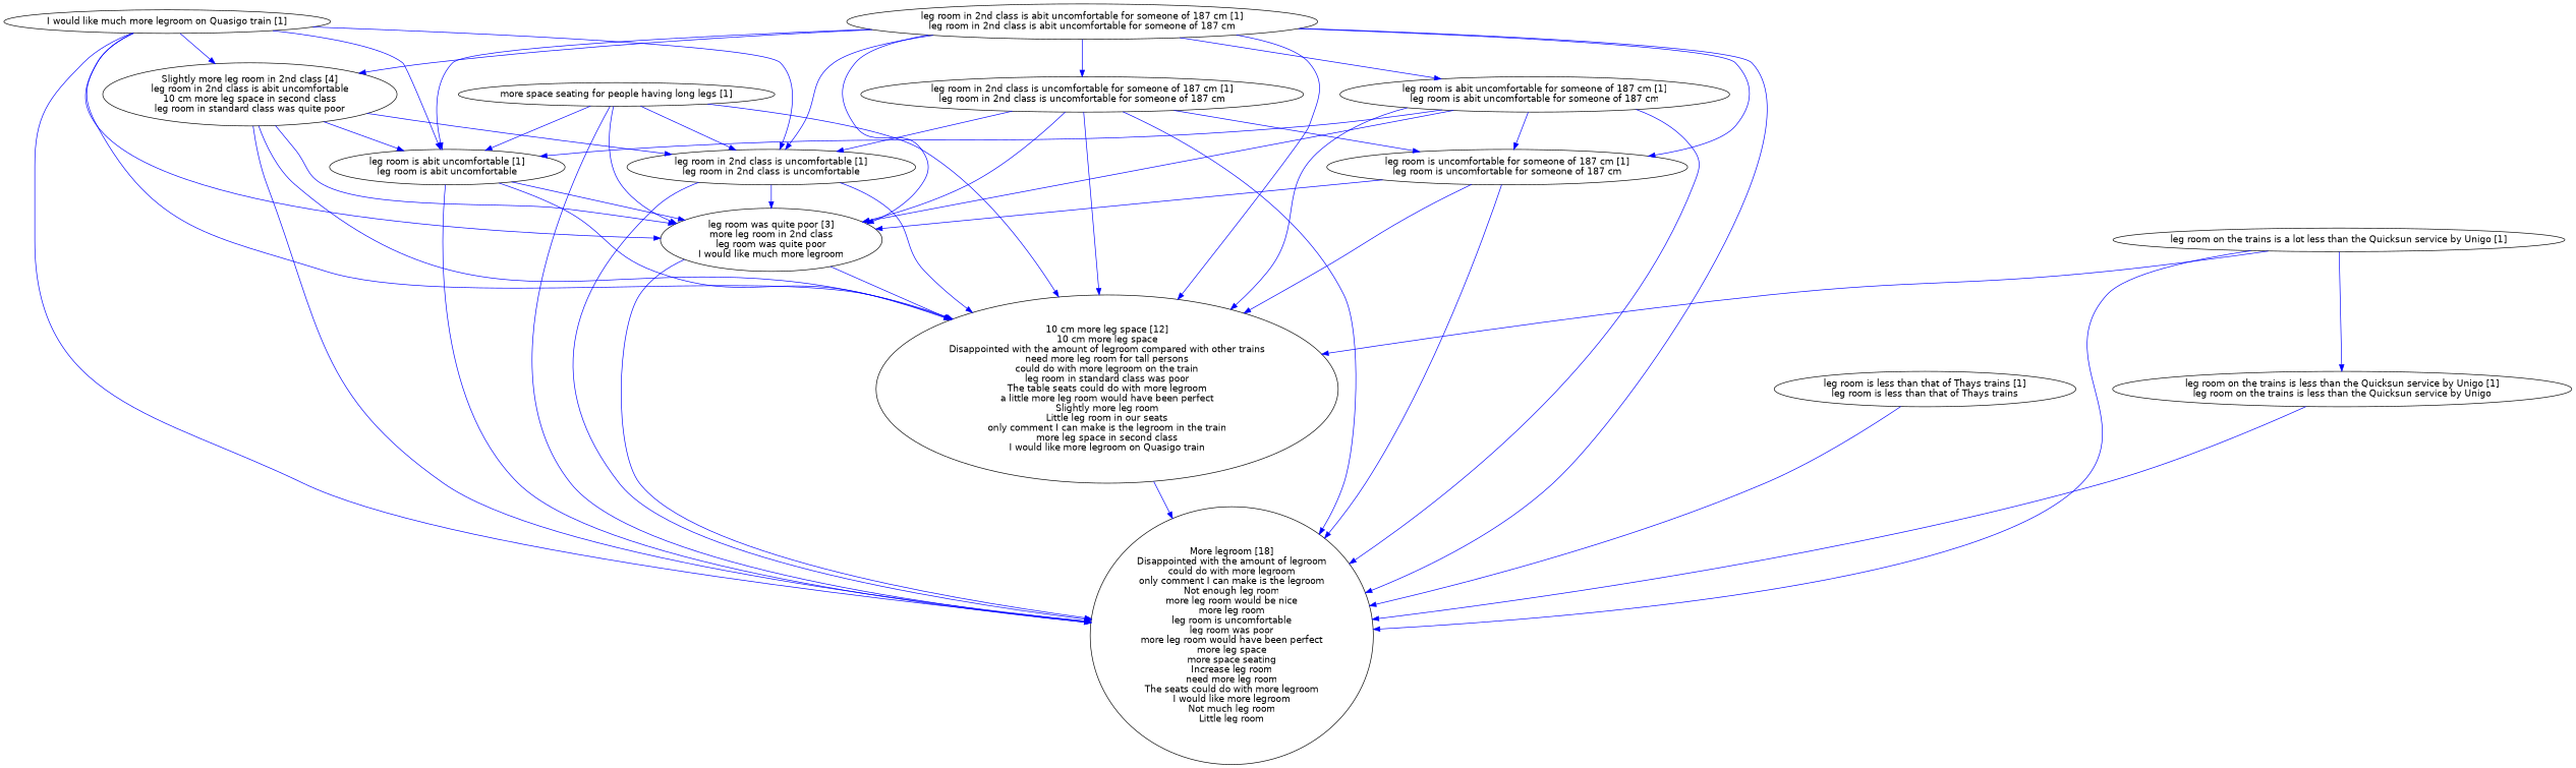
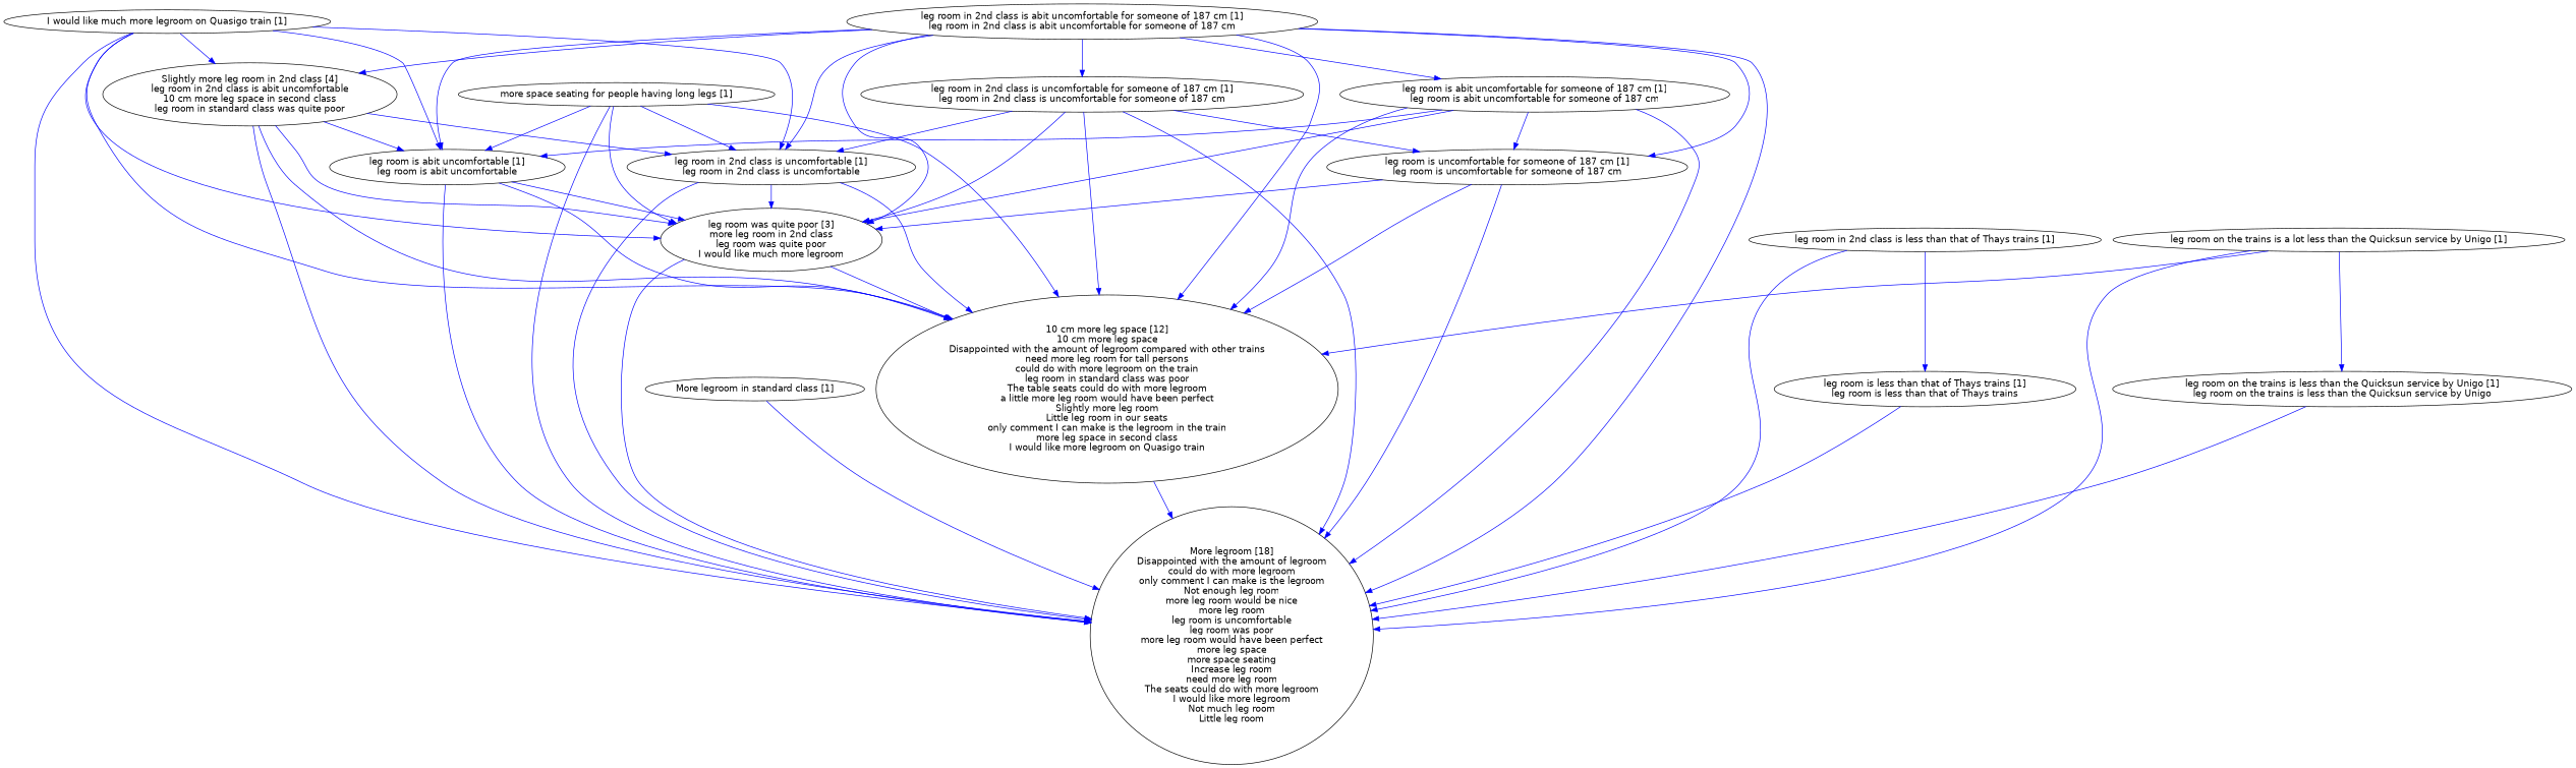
  digraph {
    fontname="DejaVu Sans"
    node [fontname="DejaVu Sans"]
    edge [color=blue fontname="DejaVu Sans"]
    "leg room was quite poor [3]\nmore leg room in 2nd class\nleg room was quite poor\nI would like much more legroom"
    "More legroom [18]\nDisappointed with the amount of legroom\ncould do with more legroom\nonly comment I can make is the legroom\nNot enough leg room\nmore leg room would be nice\nmore leg room\nleg room is uncomfortable\nleg room was poor\nmore leg room would have been perfect\nmore leg space\nmore space seating\nIncrease leg room\nneed more leg room\nThe seats could do with more legroom\nI would like more legroom\nNot much leg room\nLittle leg room"
    "10 cm more leg space [12]\n10 cm more leg space\nDisappointed with the amount of legroom compared with other trains\nneed more leg room for tall persons\ncould do with more legroom on the train\nleg room in standard class was poor\nThe table seats could do with more legroom\na little more leg room would have been perfect\nSlightly more leg room\nLittle leg room in our seats\nonly comment I can make is the legroom in the train\nmore leg space in second class\nI would like more legroom on Quasigo train"
    "Slightly more leg room in 2nd class [4]\nleg room in 2nd class is abit uncomfortable\n10 cm more leg space in second class\nleg room in standard class was quite poor"
    "leg room is abit uncomfortable [1]\nleg room is abit uncomfortable"
    "leg room in 2nd class is uncomfortable [1]\nleg room in 2nd class is uncomfortable"
    "I would like much more legroom on Quasigo train [1]"
+   "More legroom in standard class [1]"
    "leg room in 2nd class is abit uncomfortable for someone of 187 cm [1]\nleg room in 2nd class is abit uncomfortable for someone of 187 cm"
    "leg room is abit uncomfortable for someone of 187 cm [1]\nleg room is abit uncomfortable for someone of 187 cm"
    "leg room is uncomfortable for someone of 187 cm [1]\nleg room is uncomfortable for someone of 187 cm"
    "leg room in 2nd class is uncomfortable for someone of 187 cm [1]\nleg room in 2nd class is uncomfortable for someone of 187 cm"
+   "leg room in 2nd class is less than that of Thays trains [1]"
    "leg room is less than that of Thays trains [1]\nleg room is less than that of Thays trains"
    "leg room on the trains is a lot less than the Quicksun service by Unigo [1]"
    "leg room on the trains is less than the Quicksun service by Unigo [1]\nleg room on the trains is less than the Quicksun service by Unigo"
    "more space seating for people having long legs [1]"
    "leg room was quite poor [3]\nmore leg room in 2nd class\nleg room was quite poor\nI would like much more legroom" -> "More legroom [18]\nDisappointed with the amount of legroom\ncould do with more legroom\nonly comment I can make is the legroom\nNot enough leg room\nmore leg room would be nice\nmore leg room\nleg room is uncomfortable\nleg room was poor\nmore leg room would have been perfect\nmore leg space\nmore space seating\nIncrease leg room\nneed more leg room\nThe seats could do with more legroom\nI would like more legroom\nNot much leg room\nLittle leg room"
    "leg room was quite poor [3]\nmore leg room in 2nd class\nleg room was quite poor\nI would like much more legroom" -> "10 cm more leg space [12]\n10 cm more leg space\nDisappointed with the amount of legroom compared with other trains\nneed more leg room for tall persons\ncould do with more legroom on the train\nleg room in standard class was poor\nThe table seats could do with more legroom\na little more leg room would have been perfect\nSlightly more leg room\nLittle leg room in our seats\nonly comment I can make is the legroom in the train\nmore leg space in second class\nI would like more legroom on Quasigo train"
    "10 cm more leg space [12]\n10 cm more leg space\nDisappointed with the amount of legroom compared with other trains\nneed more leg room for tall persons\ncould do with more legroom on the train\nleg room in standard class was poor\nThe table seats could do with more legroom\na little more leg room would have been perfect\nSlightly more leg room\nLittle leg room in our seats\nonly comment I can make is the legroom in the train\nmore leg space in second class\nI would like more legroom on Quasigo train" -> "More legroom [18]\nDisappointed with the amount of legroom\ncould do with more legroom\nonly comment I can make is the legroom\nNot enough leg room\nmore leg room would be nice\nmore leg room\nleg room is uncomfortable\nleg room was poor\nmore leg room would have been perfect\nmore leg space\nmore space seating\nIncrease leg room\nneed more leg room\nThe seats could do with more legroom\nI would like more legroom\nNot much leg room\nLittle leg room"
    "Slightly more leg room in 2nd class [4]\nleg room in 2nd class is abit uncomfortable\n10 cm more leg space in second class\nleg room in standard class was quite poor" -> "leg room was quite poor [3]\nmore leg room in 2nd class\nleg room was quite poor\nI would like much more legroom"
    "Slightly more leg room in 2nd class [4]\nleg room in 2nd class is abit uncomfortable\n10 cm more leg space in second class\nleg room in standard class was quite poor" -> "More legroom [18]\nDisappointed with the amount of legroom\ncould do with more legroom\nonly comment I can make is the legroom\nNot enough leg room\nmore leg room would be nice\nmore leg room\nleg room is uncomfortable\nleg room was poor\nmore leg room would have been perfect\nmore leg space\nmore space seating\nIncrease leg room\nneed more leg room\nThe seats could do with more legroom\nI would like more legroom\nNot much leg room\nLittle leg room"
    "Slightly more leg room in 2nd class [4]\nleg room in 2nd class is abit uncomfortable\n10 cm more leg space in second class\nleg room in standard class was quite poor" -> "10 cm more leg space [12]\n10 cm more leg space\nDisappointed with the amount of legroom compared with other trains\nneed more leg room for tall persons\ncould do with more legroom on the train\nleg room in standard class was poor\nThe table seats could do with more legroom\na little more leg room would have been perfect\nSlightly more leg room\nLittle leg room in our seats\nonly comment I can make is the legroom in the train\nmore leg space in second class\nI would like more legroom on Quasigo train"
    "Slightly more leg room in 2nd class [4]\nleg room in 2nd class is abit uncomfortable\n10 cm more leg space in second class\nleg room in standard class was quite poor" -> "leg room is abit uncomfortable [1]\nleg room is abit uncomfortable"
    "Slightly more leg room in 2nd class [4]\nleg room in 2nd class is abit uncomfortable\n10 cm more leg space in second class\nleg room in standard class was quite poor" -> "leg room in 2nd class is uncomfortable [1]\nleg room in 2nd class is uncomfortable"
    "leg room is abit uncomfortable [1]\nleg room is abit uncomfortable" -> "leg room was quite poor [3]\nmore leg room in 2nd class\nleg room was quite poor\nI would like much more legroom"
    "leg room is abit uncomfortable [1]\nleg room is abit uncomfortable" -> "More legroom [18]\nDisappointed with the amount of legroom\ncould do with more legroom\nonly comment I can make is the legroom\nNot enough leg room\nmore leg room would be nice\nmore leg room\nleg room is uncomfortable\nleg room was poor\nmore leg room would have been perfect\nmore leg space\nmore space seating\nIncrease leg room\nneed more leg room\nThe seats could do with more legroom\nI would like more legroom\nNot much leg room\nLittle leg room"
    "leg room is abit uncomfortable [1]\nleg room is abit uncomfortable" -> "10 cm more leg space [12]\n10 cm more leg space\nDisappointed with the amount of legroom compared with other trains\nneed more leg room for tall persons\ncould do with more legroom on the train\nleg room in standard class was poor\nThe table seats could do with more legroom\na little more leg room would have been perfect\nSlightly more leg room\nLittle leg room in our seats\nonly comment I can make is the legroom in the train\nmore leg space in second class\nI would like more legroom on Quasigo train"
    "leg room in 2nd class is uncomfortable [1]\nleg room in 2nd class is uncomfortable" -> "leg room was quite poor [3]\nmore leg room in 2nd class\nleg room was quite poor\nI would like much more legroom"
    "leg room in 2nd class is uncomfortable [1]\nleg room in 2nd class is uncomfortable" -> "More legroom [18]\nDisappointed with the amount of legroom\ncould do with more legroom\nonly comment I can make is the legroom\nNot enough leg room\nmore leg room would be nice\nmore leg room\nleg room is uncomfortable\nleg room was poor\nmore leg room would have been perfect\nmore leg space\nmore space seating\nIncrease leg room\nneed more leg room\nThe seats could do with more legroom\nI would like more legroom\nNot much leg room\nLittle leg room"
    "leg room in 2nd class is uncomfortable [1]\nleg room in 2nd class is uncomfortable" -> "10 cm more leg space [12]\n10 cm more leg space\nDisappointed with the amount of legroom compared with other trains\nneed more leg room for tall persons\ncould do with more legroom on the train\nleg room in standard class was poor\nThe table seats could do with more legroom\na little more leg room would have been perfect\nSlightly more leg room\nLittle leg room in our seats\nonly comment I can make is the legroom in the train\nmore leg space in second class\nI would like more legroom on Quasigo train"
    "I would like much more legroom on Quasigo train [1]" -> "leg room was quite poor [3]\nmore leg room in 2nd class\nleg room was quite poor\nI would like much more legroom"
    "I would like much more legroom on Quasigo train [1]" -> "More legroom [18]\nDisappointed with the amount of legroom\ncould do with more legroom\nonly comment I can make is the legroom\nNot enough leg room\nmore leg room would be nice\nmore leg room\nleg room is uncomfortable\nleg room was poor\nmore leg room would have been perfect\nmore leg space\nmore space seating\nIncrease leg room\nneed more leg room\nThe seats could do with more legroom\nI would like more legroom\nNot much leg room\nLittle leg room"
    "I would like much more legroom on Quasigo train [1]" -> "10 cm more leg space [12]\n10 cm more leg space\nDisappointed with the amount of legroom compared with other trains\nneed more leg room for tall persons\ncould do with more legroom on the train\nleg room in standard class was poor\nThe table seats could do with more legroom\na little more leg room would have been perfect\nSlightly more leg room\nLittle leg room in our seats\nonly comment I can make is the legroom in the train\nmore leg space in second class\nI would like more legroom on Quasigo train"
    "I would like much more legroom on Quasigo train [1]" -> "Slightly more leg room in 2nd class [4]\nleg room in 2nd class is abit uncomfortable\n10 cm more leg space in second class\nleg room in standard class was quite poor"
    "I would like much more legroom on Quasigo train [1]" -> "leg room is abit uncomfortable [1]\nleg room is abit uncomfortable"
    "I would like much more legroom on Quasigo train [1]" -> "leg room in 2nd class is uncomfortable [1]\nleg room in 2nd class is uncomfortable"
+   "More legroom in standard class [1]" -> "More legroom [18]\nDisappointed with the amount of legroom\ncould do with more legroom\nonly comment I can make is the legroom\nNot enough leg room\nmore leg room would be nice\nmore leg room\nleg room is uncomfortable\nleg room was poor\nmore leg room would have been perfect\nmore leg space\nmore space seating\nIncrease leg room\nneed more leg room\nThe seats could do with more legroom\nI would like more legroom\nNot much leg room\nLittle leg room"
    "leg room in 2nd class is abit uncomfortable for someone of 187 cm [1]\nleg room in 2nd class is abit uncomfortable for someone of 187 cm" -> "leg room was quite poor [3]\nmore leg room in 2nd class\nleg room was quite poor\nI would like much more legroom"
    "leg room in 2nd class is abit uncomfortable for someone of 187 cm [1]\nleg room in 2nd class is abit uncomfortable for someone of 187 cm" -> "More legroom [18]\nDisappointed with the amount of legroom\ncould do with more legroom\nonly comment I can make is the legroom\nNot enough leg room\nmore leg room would be nice\nmore leg room\nleg room is uncomfortable\nleg room was poor\nmore leg room would have been perfect\nmore leg space\nmore space seating\nIncrease leg room\nneed more leg room\nThe seats could do with more legroom\nI would like more legroom\nNot much leg room\nLittle leg room"
    "leg room in 2nd class is abit uncomfortable for someone of 187 cm [1]\nleg room in 2nd class is abit uncomfortable for someone of 187 cm" -> "10 cm more leg space [12]\n10 cm more leg space\nDisappointed with the amount of legroom compared with other trains\nneed more leg room for tall persons\ncould do with more legroom on the train\nleg room in standard class was poor\nThe table seats could do with more legroom\na little more leg room would have been perfect\nSlightly more leg room\nLittle leg room in our seats\nonly comment I can make is the legroom in the train\nmore leg space in second class\nI would like more legroom on Quasigo train"
    "leg room in 2nd class is abit uncomfortable for someone of 187 cm [1]\nleg room in 2nd class is abit uncomfortable for someone of 187 cm" -> "Slightly more leg room in 2nd class [4]\nleg room in 2nd class is abit uncomfortable\n10 cm more leg space in second class\nleg room in standard class was quite poor"
    "leg room in 2nd class is abit uncomfortable for someone of 187 cm [1]\nleg room in 2nd class is abit uncomfortable for someone of 187 cm" -> "leg room is abit uncomfortable [1]\nleg room is abit uncomfortable"
    "leg room in 2nd class is abit uncomfortable for someone of 187 cm [1]\nleg room in 2nd class is abit uncomfortable for someone of 187 cm" -> "leg room in 2nd class is uncomfortable [1]\nleg room in 2nd class is uncomfortable"
    "leg room in 2nd class is abit uncomfortable for someone of 187 cm [1]\nleg room in 2nd class is abit uncomfortable for someone of 187 cm" -> "leg room is abit uncomfortable for someone of 187 cm [1]\nleg room is abit uncomfortable for someone of 187 cm"
    "leg room in 2nd class is abit uncomfortable for someone of 187 cm [1]\nleg room in 2nd class is abit uncomfortable for someone of 187 cm" -> "leg room is uncomfortable for someone of 187 cm [1]\nleg room is uncomfortable for someone of 187 cm"
    "leg room in 2nd class is abit uncomfortable for someone of 187 cm [1]\nleg room in 2nd class is abit uncomfortable for someone of 187 cm" -> "leg room in 2nd class is uncomfortable for someone of 187 cm [1]\nleg room in 2nd class is uncomfortable for someone of 187 cm"
    "leg room is abit uncomfortable for someone of 187 cm [1]\nleg room is abit uncomfortable for someone of 187 cm" -> "leg room was quite poor [3]\nmore leg room in 2nd class\nleg room was quite poor\nI would like much more legroom"
    "leg room is abit uncomfortable for someone of 187 cm [1]\nleg room is abit uncomfortable for someone of 187 cm" -> "More legroom [18]\nDisappointed with the amount of legroom\ncould do with more legroom\nonly comment I can make is the legroom\nNot enough leg room\nmore leg room would be nice\nmore leg room\nleg room is uncomfortable\nleg room was poor\nmore leg room would have been perfect\nmore leg space\nmore space seating\nIncrease leg room\nneed more leg room\nThe seats could do with more legroom\nI would like more legroom\nNot much leg room\nLittle leg room"
    "leg room is abit uncomfortable for someone of 187 cm [1]\nleg room is abit uncomfortable for someone of 187 cm" -> "10 cm more leg space [12]\n10 cm more leg space\nDisappointed with the amount of legroom compared with other trains\nneed more leg room for tall persons\ncould do with more legroom on the train\nleg room in standard class was poor\nThe table seats could do with more legroom\na little more leg room would have been perfect\nSlightly more leg room\nLittle leg room in our seats\nonly comment I can make is the legroom in the train\nmore leg space in second class\nI would like more legroom on Quasigo train"
    "leg room is abit uncomfortable for someone of 187 cm [1]\nleg room is abit uncomfortable for someone of 187 cm" -> "leg room is abit uncomfortable [1]\nleg room is abit uncomfortable"
    "leg room is abit uncomfortable for someone of 187 cm [1]\nleg room is abit uncomfortable for someone of 187 cm" -> "leg room is uncomfortable for someone of 187 cm [1]\nleg room is uncomfortable for someone of 187 cm"
    "leg room is uncomfortable for someone of 187 cm [1]\nleg room is uncomfortable for someone of 187 cm" -> "leg room was quite poor [3]\nmore leg room in 2nd class\nleg room was quite poor\nI would like much more legroom"
    "leg room is uncomfortable for someone of 187 cm [1]\nleg room is uncomfortable for someone of 187 cm" -> "More legroom [18]\nDisappointed with the amount of legroom\ncould do with more legroom\nonly comment I can make is the legroom\nNot enough leg room\nmore leg room would be nice\nmore leg room\nleg room is uncomfortable\nleg room was poor\nmore leg room would have been perfect\nmore leg space\nmore space seating\nIncrease leg room\nneed more leg room\nThe seats could do with more legroom\nI would like more legroom\nNot much leg room\nLittle leg room"
    "leg room is uncomfortable for someone of 187 cm [1]\nleg room is uncomfortable for someone of 187 cm" -> "10 cm more leg space [12]\n10 cm more leg space\nDisappointed with the amount of legroom compared with other trains\nneed more leg room for tall persons\ncould do with more legroom on the train\nleg room in standard class was poor\nThe table seats could do with more legroom\na little more leg room would have been perfect\nSlightly more leg room\nLittle leg room in our seats\nonly comment I can make is the legroom in the train\nmore leg space in second class\nI would like more legroom on Quasigo train"
    "leg room in 2nd class is uncomfortable for someone of 187 cm [1]\nleg room in 2nd class is uncomfortable for someone of 187 cm" -> "leg room was quite poor [3]\nmore leg room in 2nd class\nleg room was quite poor\nI would like much more legroom"
    "leg room in 2nd class is uncomfortable for someone of 187 cm [1]\nleg room in 2nd class is uncomfortable for someone of 187 cm" -> "More legroom [18]\nDisappointed with the amount of legroom\ncould do with more legroom\nonly comment I can make is the legroom\nNot enough leg room\nmore leg room would be nice\nmore leg room\nleg room is uncomfortable\nleg room was poor\nmore leg room would have been perfect\nmore leg space\nmore space seating\nIncrease leg room\nneed more leg room\nThe seats could do with more legroom\nI would like more legroom\nNot much leg room\nLittle leg room"
    "leg room in 2nd class is uncomfortable for someone of 187 cm [1]\nleg room in 2nd class is uncomfortable for someone of 187 cm" -> "10 cm more leg space [12]\n10 cm more leg space\nDisappointed with the amount of legroom compared with other trains\nneed more leg room for tall persons\ncould do with more legroom on the train\nleg room in standard class was poor\nThe table seats could do with more legroom\na little more leg room would have been perfect\nSlightly more leg room\nLittle leg room in our seats\nonly comment I can make is the legroom in the train\nmore leg space in second class\nI would like more legroom on Quasigo train"
    "leg room in 2nd class is uncomfortable for someone of 187 cm [1]\nleg room in 2nd class is uncomfortable for someone of 187 cm" -> "leg room in 2nd class is uncomfortable [1]\nleg room in 2nd class is uncomfortable"
    "leg room in 2nd class is uncomfortable for someone of 187 cm [1]\nleg room in 2nd class is uncomfortable for someone of 187 cm" -> "leg room is uncomfortable for someone of 187 cm [1]\nleg room is uncomfortable for someone of 187 cm"
+   "leg room in 2nd class is less than that of Thays trains [1]" -> "More legroom [18]\nDisappointed with the amount of legroom\ncould do with more legroom\nonly comment I can make is the legroom\nNot enough leg room\nmore leg room would be nice\nmore leg room\nleg room is uncomfortable\nleg room was poor\nmore leg room would have been perfect\nmore leg space\nmore space seating\nIncrease leg room\nneed more leg room\nThe seats could do with more legroom\nI would like more legroom\nNot much leg room\nLittle leg room"
+   "leg room in 2nd class is less than that of Thays trains [1]" -> "leg room is less than that of Thays trains [1]\nleg room is less than that of Thays trains"
    "leg room is less than that of Thays trains [1]\nleg room is less than that of Thays trains" -> "More legroom [18]\nDisappointed with the amount of legroom\ncould do with more legroom\nonly comment I can make is the legroom\nNot enough leg room\nmore leg room would be nice\nmore leg room\nleg room is uncomfortable\nleg room was poor\nmore leg room would have been perfect\nmore leg space\nmore space seating\nIncrease leg room\nneed more leg room\nThe seats could do with more legroom\nI would like more legroom\nNot much leg room\nLittle leg room"
    "leg room on the trains is a lot less than the Quicksun service by Unigo [1]" -> "More legroom [18]\nDisappointed with the amount of legroom\ncould do with more legroom\nonly comment I can make is the legroom\nNot enough leg room\nmore leg room would be nice\nmore leg room\nleg room is uncomfortable\nleg room was poor\nmore leg room would have been perfect\nmore leg space\nmore space seating\nIncrease leg room\nneed more leg room\nThe seats could do with more legroom\nI would like more legroom\nNot much leg room\nLittle leg room"
    "leg room on the trains is a lot less than the Quicksun service by Unigo [1]" -> "10 cm more leg space [12]\n10 cm more leg space\nDisappointed with the amount of legroom compared with other trains\nneed more leg room for tall persons\ncould do with more legroom on the train\nleg room in standard class was poor\nThe table seats could do with more legroom\na little more leg room would have been perfect\nSlightly more leg room\nLittle leg room in our seats\nonly comment I can make is the legroom in the train\nmore leg space in second class\nI would like more legroom on Quasigo train"
    "leg room on the trains is a lot less than the Quicksun service by Unigo [1]" -> "leg room on the trains is less than the Quicksun service by Unigo [1]\nleg room on the trains is less than the Quicksun service by Unigo"
    "leg room on the trains is less than the Quicksun service by Unigo [1]\nleg room on the trains is less than the Quicksun service by Unigo" -> "More legroom [18]\nDisappointed with the amount of legroom\ncould do with more legroom\nonly comment I can make is the legroom\nNot enough leg room\nmore leg room would be nice\nmore leg room\nleg room is uncomfortable\nleg room was poor\nmore leg room would have been perfect\nmore leg space\nmore space seating\nIncrease leg room\nneed more leg room\nThe seats could do with more legroom\nI would like more legroom\nNot much leg room\nLittle leg room"
    "more space seating for people having long legs [1]" -> "leg room was quite poor [3]\nmore leg room in 2nd class\nleg room was quite poor\nI would like much more legroom"
    "more space seating for people having long legs [1]" -> "More legroom [18]\nDisappointed with the amount of legroom\ncould do with more legroom\nonly comment I can make is the legroom\nNot enough leg room\nmore leg room would be nice\nmore leg room\nleg room is uncomfortable\nleg room was poor\nmore leg room would have been perfect\nmore leg space\nmore space seating\nIncrease leg room\nneed more leg room\nThe seats could do with more legroom\nI would like more legroom\nNot much leg room\nLittle leg room"
    "more space seating for people having long legs [1]" -> "10 cm more leg space [12]\n10 cm more leg space\nDisappointed with the amount of legroom compared with other trains\nneed more leg room for tall persons\ncould do with more legroom on the train\nleg room in standard class was poor\nThe table seats could do with more legroom\na little more leg room would have been perfect\nSlightly more leg room\nLittle leg room in our seats\nonly comment I can make is the legroom in the train\nmore leg space in second class\nI would like more legroom on Quasigo train"
    "more space seating for people having long legs [1]" -> "leg room is abit uncomfortable [1]\nleg room is abit uncomfortable"
    "more space seating for people having long legs [1]" -> "leg room in 2nd class is uncomfortable [1]\nleg room in 2nd class is uncomfortable"
  }
